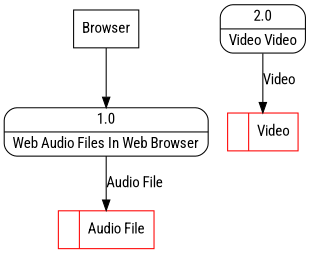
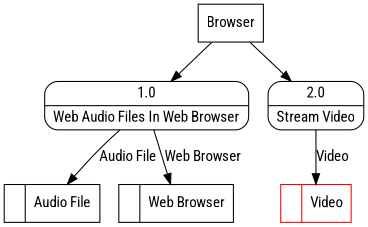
  digraph {
    fontname="Roboto Condensed"
    node [fontname="Roboto Condensed" shape=record]
    edge [fontname="Roboto Condensed"]
-   n1 [color=red label="<f0>  |<f1> Audio File "]
+   n1 [color=black label="<f0>  |<f1> Audio File "]
+   n2 [label="<f0>  |<f1> Web Browser "]
    n3 [color=red label="<f0>  |<f1> Video "]
    n4 [label=Browser shape=box]
    n5 [label="{<f0> 1.0|<f1> Web Audio Files In Web Browser }" shape=Mrecord]
-   n6 [label="{<f0> 2.0|<f1> Video Video }" shape=Mrecord]
+   n6 [label="{<f0> 2.0|<f1> Stream Video }" shape=Mrecord]
    n4 -> n5
+   n4 -> n6
    n5 -> n1 [label="Audio File"]
+   n5 -> n2 [label="Web Browser"]
    n6 -> n3 [label=Video]
  }
